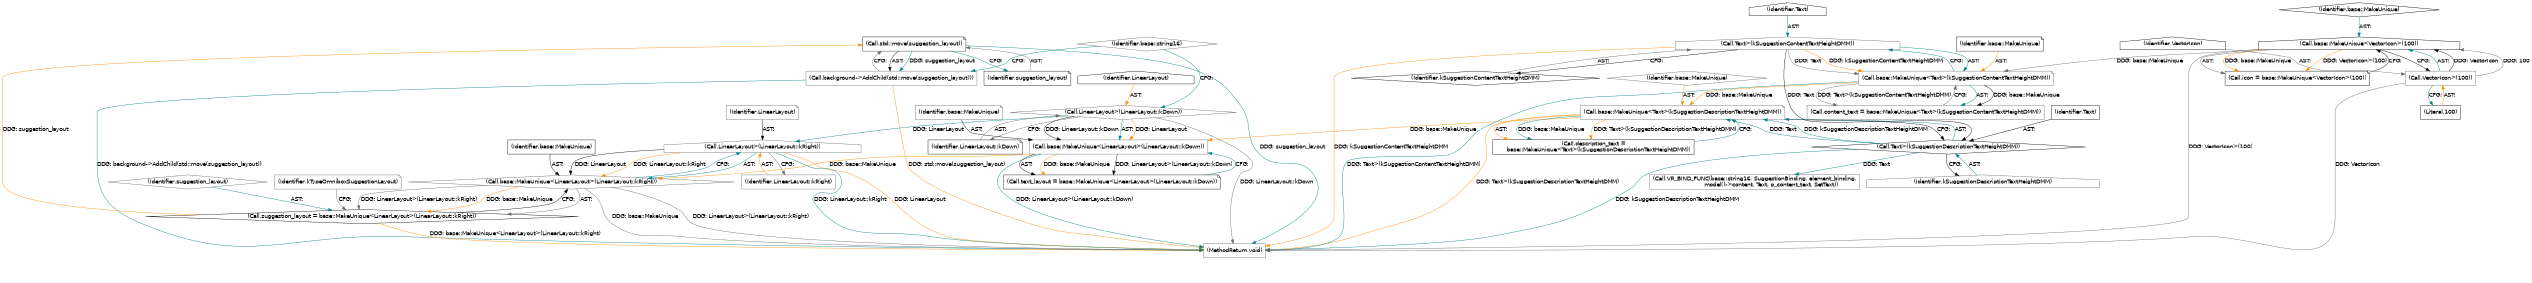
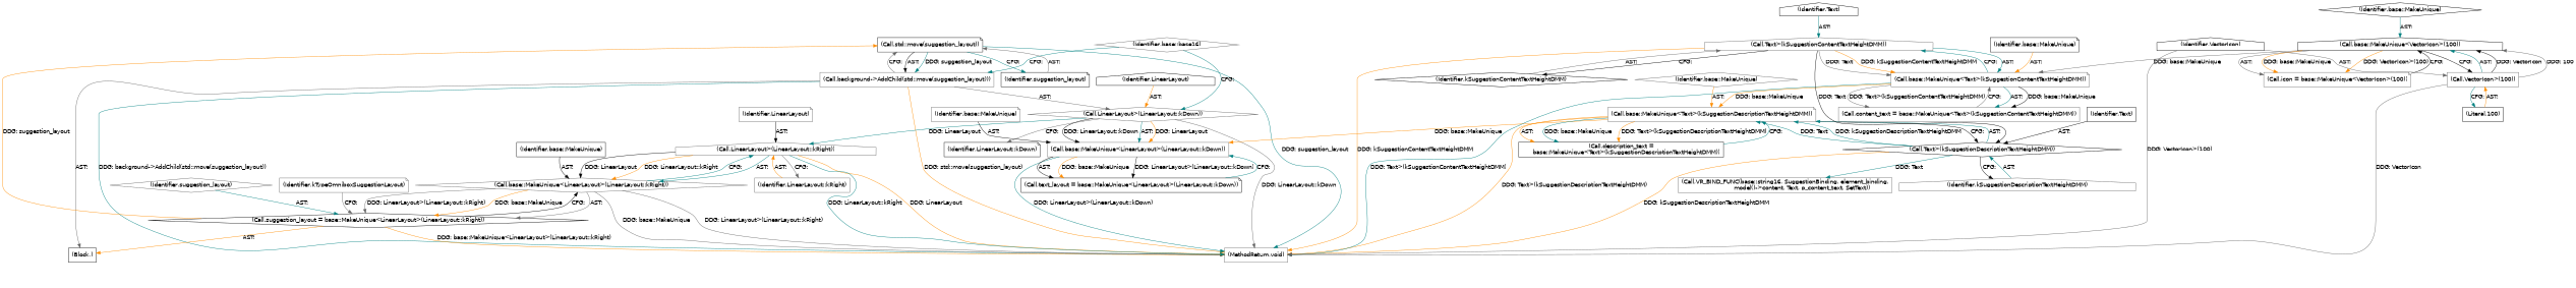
  digraph {
    fontname="DejaVu Sans"
    node [color=gray40 fontname="DejaVu Sans" shape=box]
    edge [color=teal fontname="DejaVu Sans"]
    n1 [color=black label="(Call,std::move(suggestion_layout))" shape=note]
    n2 [label="(Call,background->AddChild(std::move(suggestion_layout)))"]
    n3 [color=black label="(Identifier,suggestion_layout)" shape=note]
    n4 [label="(MethodReturn,void)"]
+   n5 [color=black label="(Block,)"]
    n6 [color=black label="(Call,suggestion_layout = base::MakeUnique<LinearLayout>(LinearLayout::kRight))" shape=diamond]
    n7 [label="(Call,base::MakeUnique<LinearLayout>(LinearLayout::kRight))" shape=diamond]
    n8 [label="(Call,LinearLayout>(LinearLayout::kRight))" shape=house]
    n9 [label="(Identifier,LinearLayout::kRight)"]
    n10 [label="(Call,base::MakeUnique<LinearLayout>(LinearLayout::kDown))"]
    n11 [color=black label="(Call,text_layout = base::MakeUnique<LinearLayout>(LinearLayout::kDown))" shape=note]
    n12 [label="(Call,LinearLayout>(LinearLayout::kDown))" shape=diamond]
    n13 [color=black label="(Identifier,LinearLayout::kDown)" shape=note]
    n14 [label="(Call,base::MakeUnique<Text>(kSuggestionDescriptionTextHeightDMM))" shape=note]
    n15 [color=black label="(Call,Text>(kSuggestionDescriptionTextHeightDMM))" shape=diamond]
    n16 [color=black label="(Call,description_text =\n      base::MakeUnique<Text>(kSuggestionDescriptionTextHeightDMM))"]
    n17 [label="(Call,VR_BIND_FUNC(base::string16, SuggestionBinding, element_binding,\n                   model()->content, Text, p_content_text, SetText))"]
    n18 [label="(Identifier,kSuggestionDescriptionTextHeightDMM)" shape=house]
    n19 [label="(Call,base::MakeUnique<Text>(kSuggestionContentTextHeightDMM))" shape=note]
    n20 [label="(Call,Text>(kSuggestionContentTextHeightDMM))" shape=house]
    n21 [label="(Call,content_text = base::MakeUnique<Text>(kSuggestionContentTextHeightDMM))"]
    n22 [color=black label="(Identifier,kSuggestionContentTextHeightDMM)" shape=diamond]
    n23 [color=black label="(Call,base::MakeUnique<VectorIcon>(100))" shape=house]
    n24 [label="(Call,VectorIcon>(100))"]
-   n25 [color=black label="(Call,icon = base::MakeUnique<VectorIcon>(100))" shape=note]
+   n25 [label="(Call,icon = base::MakeUnique<VectorIcon>(100))" shape=note]
    n26 [color=black label="(Literal,100)"]
    n27 [color=black label="(Identifier,Text)"]
    n28 [label="(Identifier,suggestion_layout)" shape=diamond]
    n29 [color=black label="(Identifier,base::MakeUnique)"]
    n30 [label="(Identifier,kTypeOmniboxSuggestionLayout)" shape=note]
    n31 [color=black label="(Identifier,base::MakeUnique)" shape=diamond]
    n32 [label="(Identifier,base::MakeUnique)" shape=diamond]
-   n33 [label="(Identifier,base::string16)" shape=diamond]
+   n33 [label="(Identifier,base::base16)" shape=diamond]
    n34 [label="(Identifier,base::MakeUnique)" shape=note]
    n35 [color=black label="(Identifier,Text)" shape=house]
    n36 [color=black label="(Identifier,VectorIcon)" shape=house]
    n37 [label="(Identifier,LinearLayout)" shape=note]
    n38 [color=black label="(Identifier,LinearLayout)" shape=house]
    n39 [color=black label="(Identifier,base::MakeUnique)" shape=note]
    n1 -> n2 [color=black label="AST: "]
    n1 -> n2 [label="DDG: suggestion_layout"]
    n1 -> n3 [label="CFG: "]
    n1 -> n4 [label="DDG: suggestion_layout"]
    n2 -> n1 [color=gray40 label="CFG: "]
    n2 -> n4 [color=darkorange label="DDG: std::move(suggestion_layout)"]
    n2 -> n4 [label="DDG: background->AddChild(std::move(suggestion_layout))"]
+   n2 -> n5 [color=gray40 label="AST: "]
    n3 -> n1 [color=gray40 label="AST: "]
    n6 -> n1 [color=darkorange label="DDG: suggestion_layout"]
    n6 -> n4 [color=darkorange label="DDG: base::MakeUnique<LinearLayout>(LinearLayout::kRight)"]
+   n6 -> n5 [color=darkorange label="AST: "]
    n6 -> n7 [color=black label="CFG: "]
    n7 -> n4 [color=gray40 label="DDG: base::MakeUnique"]
    n7 -> n4 [color=gray40 label="DDG: LinearLayout>(LinearLayout::kRight)"]
    n7 -> n6 [color=gray40 label="AST: "]
    n7 -> n6 [color=darkorange label="DDG: base::MakeUnique"]
    n7 -> n6 [color=gray40 label="DDG: LinearLayout>(LinearLayout::kRight)"]
    n7 -> n8 [label="CFG: "]
    n8 -> n4 [color=darkorange label="DDG: LinearLayout"]
    n8 -> n4 [label="DDG: LinearLayout::kRight"]
    n8 -> n7 [label="AST: "]
    n8 -> n7 [color=black label="DDG: LinearLayout"]
    n8 -> n7 [color=darkorange label="DDG: LinearLayout::kRight"]
    n8 -> n9 [color=gray40 label="CFG: "]
    n9 -> n8 [color=darkorange label="AST: "]
    n10 -> n4 [label="DDG: LinearLayout>(LinearLayout::kDown)"]
-   n10 -> n7 [color=darkorange label="DDG: base::MakeUnique"]
    n10 -> n11 [color=black label="AST: "]
    n10 -> n11 [color=darkorange label="DDG: base::MakeUnique"]
    n10 -> n11 [color=black label="DDG: LinearLayout>(LinearLayout::kDown)"]
    n11 -> n10 [label="CFG: "]
    n12 -> n4 [color=gray40 label="DDG: LinearLayout::kDown"]
    n12 -> n8 [label="DDG: LinearLayout"]
    n12 -> n10 [label="AST: "]
    n12 -> n10 [color=darkorange label="DDG: LinearLayout"]
    n12 -> n10 [color=black label="DDG: LinearLayout::kDown"]
    n12 -> n13 [color=gray40 label="CFG: "]
-   n13 -> n12 [color=gray40 label="AST: "]
+   n2 -> n12 [color=gray40 label="AST: "]
    n14 -> n4 [color=darkorange label="DDG: Text>(kSuggestionDescriptionTextHeightDMM)"]
    n14 -> n10 [color=darkorange label="DDG: base::MakeUnique"]
    n14 -> n15 [color=black label="CFG: "]
    n14 -> n16 [color=darkorange label="AST: "]
    n14 -> n16 [label="DDG: base::MakeUnique"]
    n14 -> n16 [color=darkorange label="DDG: Text>(kSuggestionDescriptionTextHeightDMM)"]
-   n15 -> n4 [label="DDG: kSuggestionDescriptionTextHeightDMM"]
+   n15 -> n4 [color=darkorange label="DDG: kSuggestionDescriptionTextHeightDMM"]
    n15 -> n14 [label="AST: "]
    n15 -> n14 [label="DDG: Text"]
    n15 -> n14 [label="DDG: kSuggestionDescriptionTextHeightDMM"]
    n15 -> n17 [label="DDG: Text"]
    n15 -> n18 [color=black label="CFG: "]
    n16 -> n14 [label="CFG: "]
    n18 -> n15 [label="AST: "]
    n19 -> n4 [label="DDG: Text>(kSuggestionContentTextHeightDMM)"]
    n19 -> n14 [color=darkorange label="DDG: base::MakeUnique"]
    n19 -> n20 [label="CFG: "]
    n19 -> n21 [label="AST: "]
    n19 -> n21 [color=black label="DDG: base::MakeUnique"]
    n19 -> n21 [color=gray40 label="DDG: Text>(kSuggestionContentTextHeightDMM)"]
    n20 -> n4 [color=darkorange label="DDG: kSuggestionContentTextHeightDMM"]
    n20 -> n15 [color=black label="DDG: Text"]
    n20 -> n19 [label="AST: "]
    n20 -> n19 [color=gray40 label="DDG: Text"]
    n20 -> n19 [color=darkorange label="DDG: kSuggestionContentTextHeightDMM"]
    n20 -> n22 [color=black label="CFG: "]
    n21 -> n19 [color=gray40 label="CFG: "]
    n22 -> n20 [color=gray40 label="AST: "]
-   n23 -> n4 [color=gray40 label="DDG: VectorIcon>(100)"]
+   n36 -> n4 [color=gray40 label="DDG: VectorIcon>(100)"]
    n23 -> n19 [color=gray40 label="DDG: base::MakeUnique"]
    n23 -> n24 [color=black label="CFG: "]
    n23 -> n25 [color=gray40 label="AST: "]
    n23 -> n25 [color=darkorange label="DDG: base::MakeUnique"]
    n23 -> n25 [color=darkorange label="DDG: VectorIcon>(100)"]
    n24 -> n4 [color=gray40 label="DDG: VectorIcon"]
    n24 -> n23 [label="AST: "]
    n24 -> n23 [color=black label="DDG: VectorIcon"]
    n24 -> n23 [color=gray40 label="DDG: 100"]
    n24 -> n26 [label="CFG: "]
    n25 -> n23 [color=black label="CFG: "]
    n26 -> n24 [color=darkorange label="AST: "]
    n27 -> n15 [color=black label="AST: "]
    n28 -> n6 [label="AST: "]
    n29 -> n7 [color=black label="AST: "]
    n30 -> n6 [color=gray40 label="CFG: "]
    n31 -> n23 [label="AST: "]
    n32 -> n14 [color=darkorange label="AST: "]
    n33 -> n2 [label="CFG: "]
    n33 -> n12 [label="CFG: "]
    n34 -> n10 [color=black label="AST: "]
    n35 -> n20 [label="AST: "]
    n36 -> n24 [color=gray40 label="AST: "]
    n37 -> n8 [color=black label="AST: "]
    n38 -> n12 [color=darkorange label="AST: "]
    n39 -> n19 [color=darkorange label="AST: "]
  }
